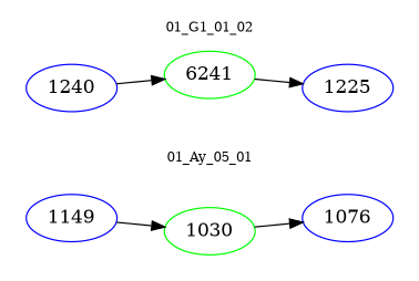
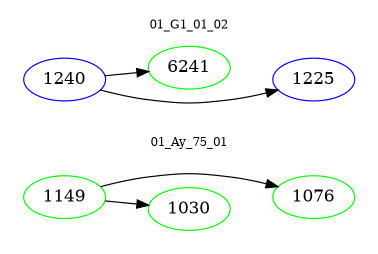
  digraph {
    rankdir=LR
    node [color=blue]
    edge [color=black]
-   n1 [label=1149]
+   n1 [color=green label=1149]
    n2 [color=green label=1030]
-   n3 [label=1076]
+   n3 [color=green label=1076]
    n4 [label=1240]
    n5 [label=1225]
    n6 [color=green label=6241]
    subgraph cluster_1 {
      color=white
      fontsize=10
-     label="01_Ay_05_01"
+     label="01_Ay_75_01"
      n1
      n2
      n3
    }
    subgraph cluster_2 {
      color=white
      fontsize=10
      label="01_G1_01_02"
      n4
      n5
      n6
    }
    n1 -> n2
-   n2 -> n3
-   n6 -> n5
+   n1 -> n3
+   n4 -> n5
    n4 -> n6
  }
